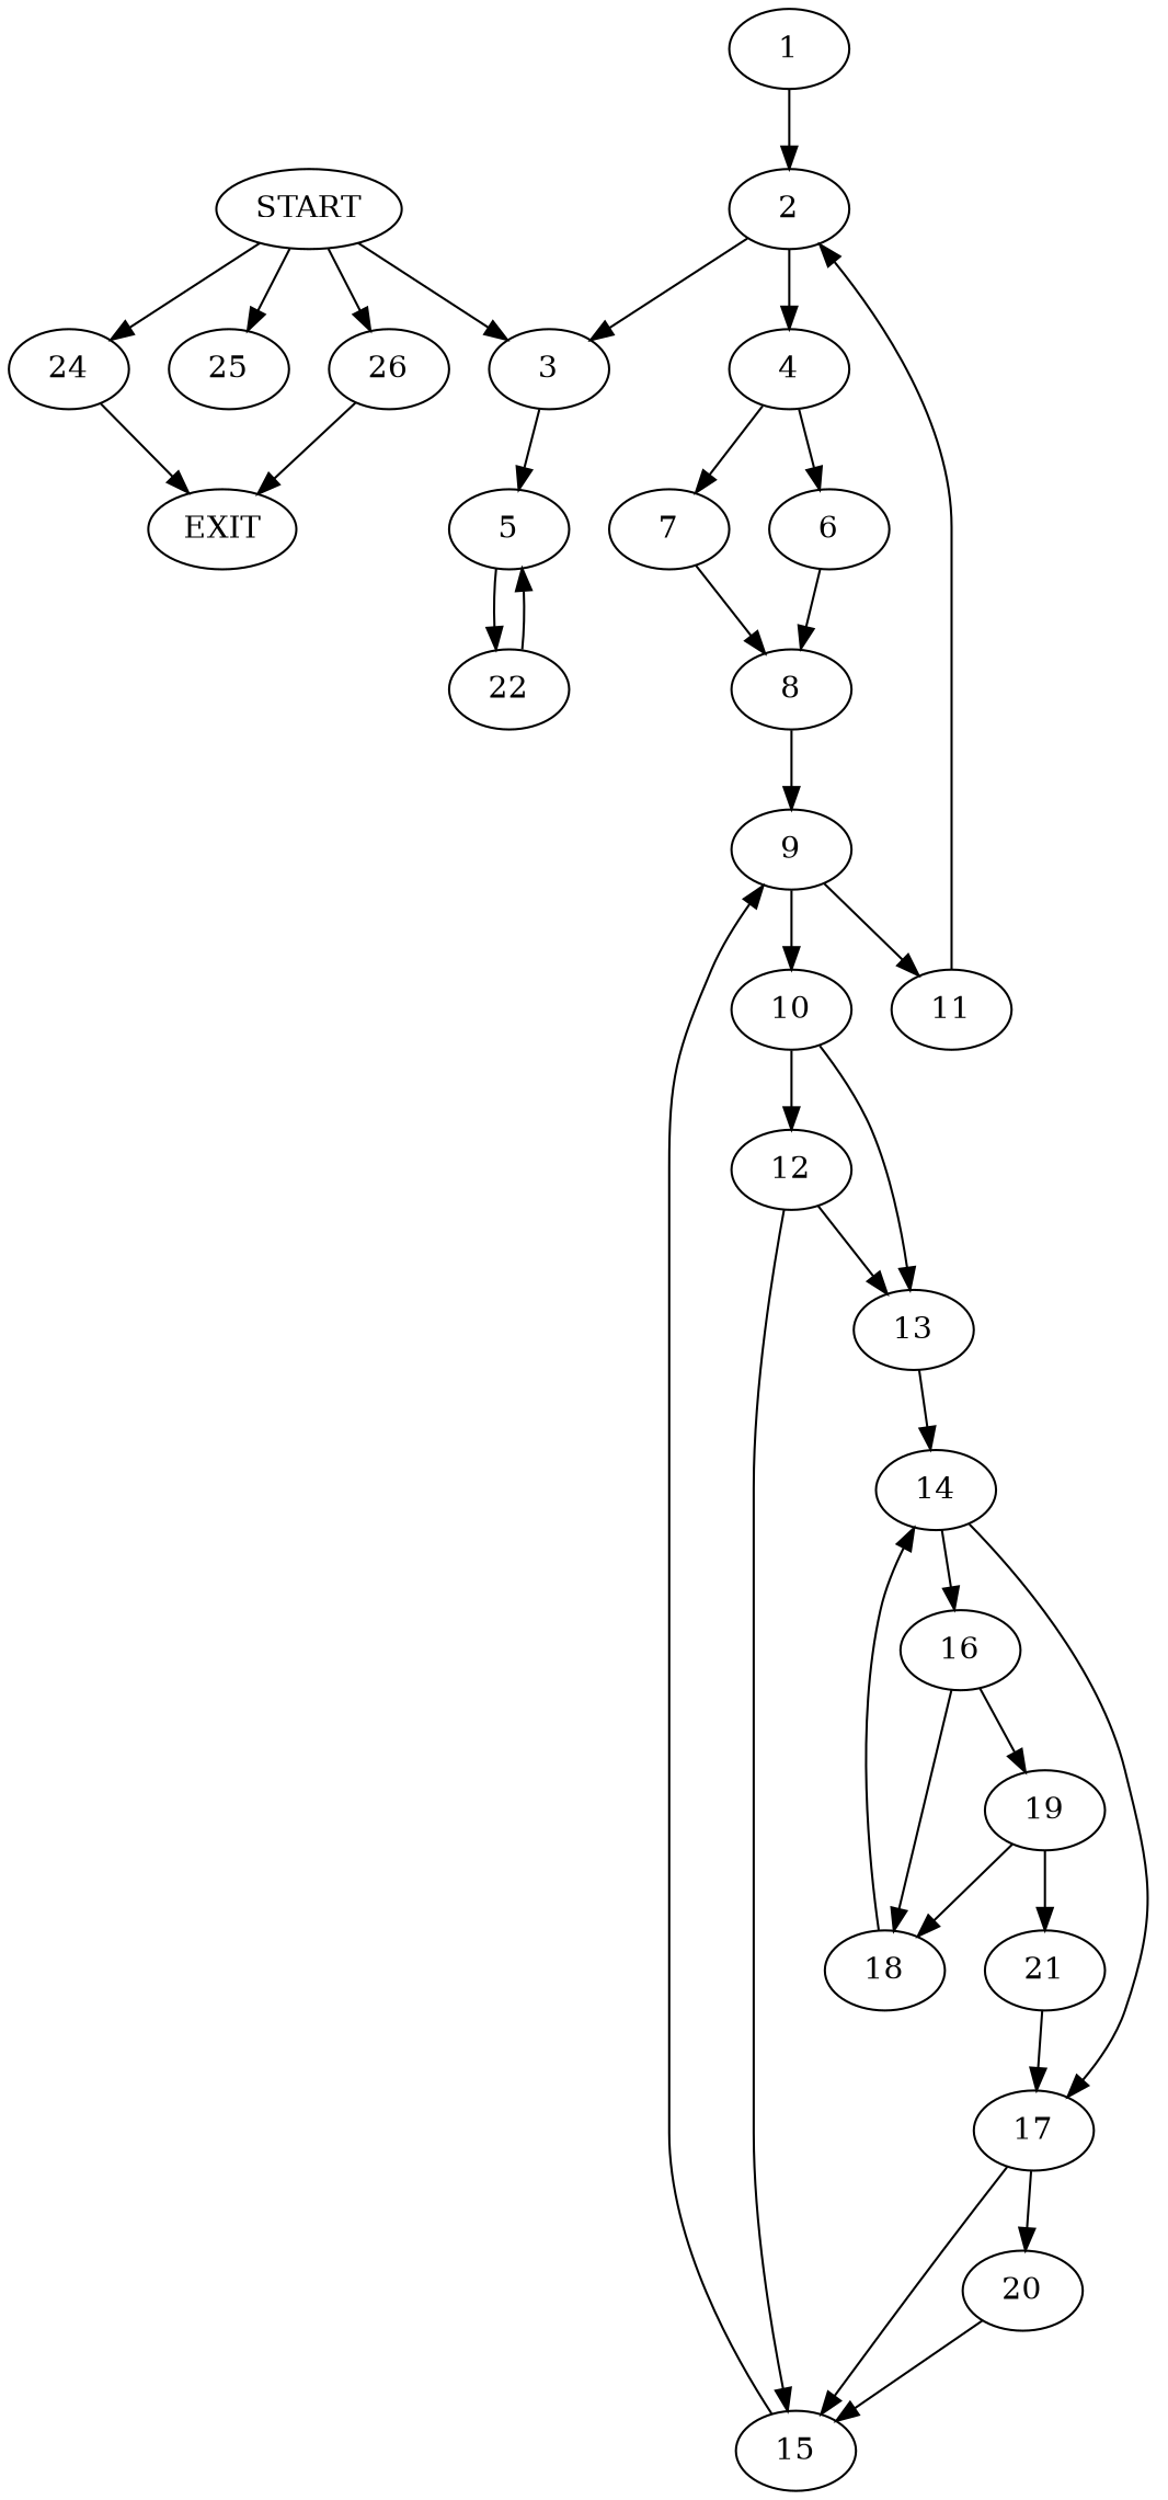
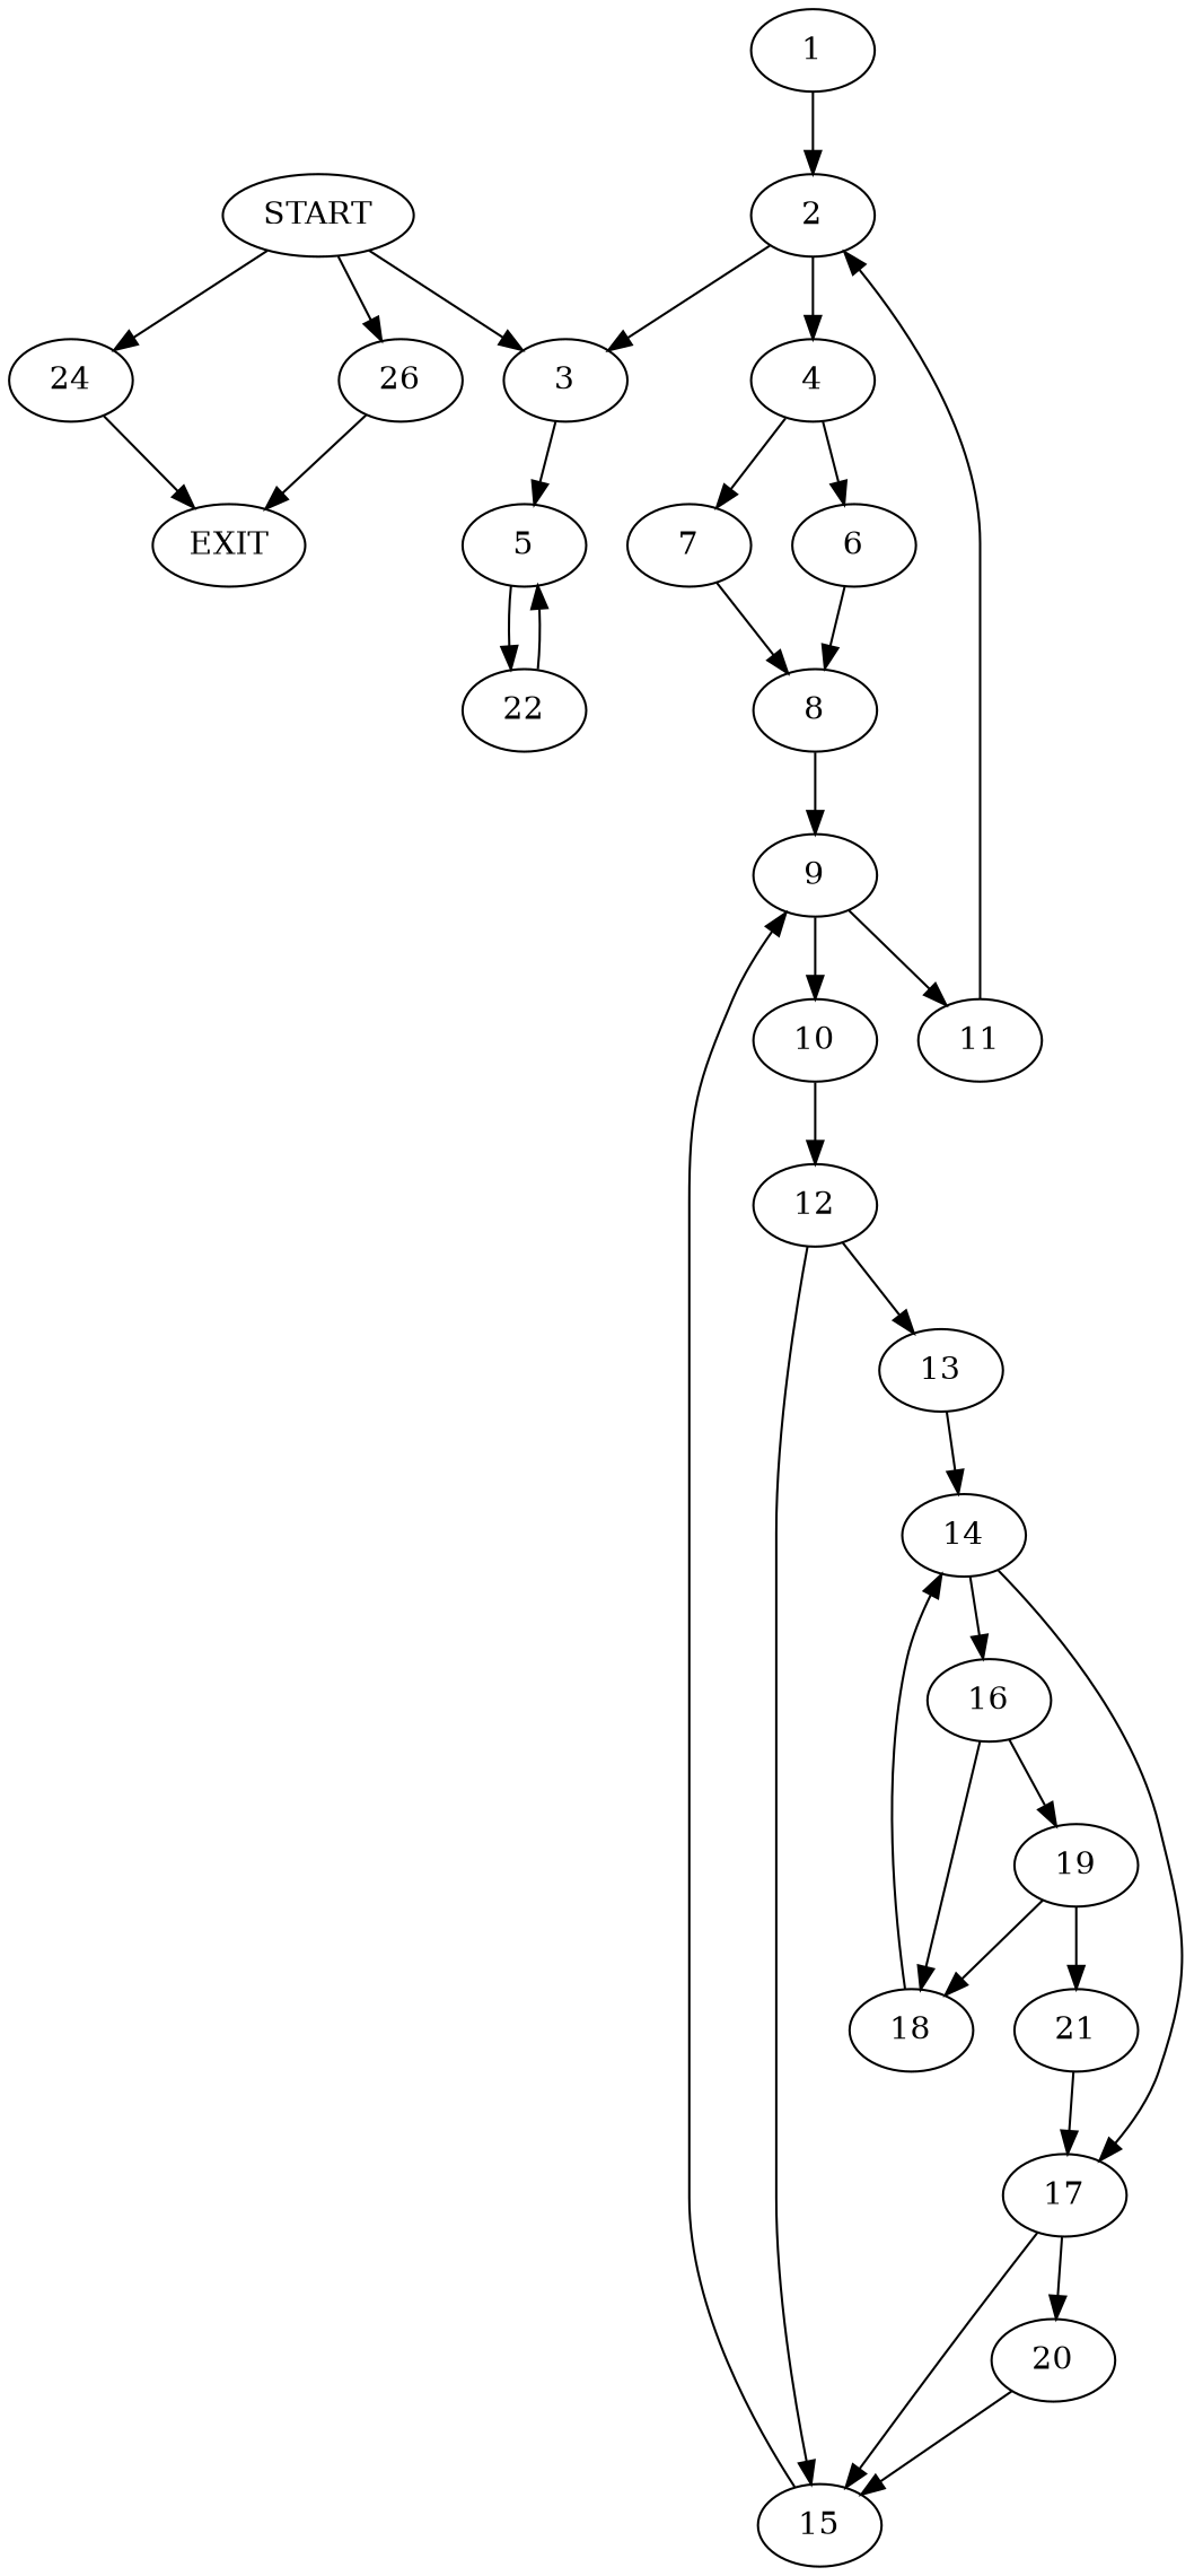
  digraph {
    n1 [label=START]
    24
-   25
    26
    3
    1
    2
    n8 [label=EXIT]
    4
    5
    6
    7
    22
    8
    9
    10
    11
    12
    13
    15
    14
    16
    17
    18
    19
    20
    21
    n1 -> 24
-   n1 -> 25
    n1 -> 26
    n1 -> 3
    24 -> n8
    26 -> n8
    3 -> 5
    1 -> 2
    2 -> 3
    2 -> 4
    4 -> 6
    4 -> 7
    5 -> 22
    6 -> 8
    7 -> 8
    22 -> 5
    8 -> 9
    9 -> 10
    9 -> 11
    10 -> 12
-   10 -> 13
    11 -> 2
    12 -> 13
    12 -> 15
    13 -> 14
    15 -> 9
    14 -> 16
    14 -> 17
    16 -> 18
    16 -> 19
    17 -> 15
    17 -> 20
    18 -> 14
    19 -> 18
    19 -> 21
    20 -> 15
    21 -> 17
  }
